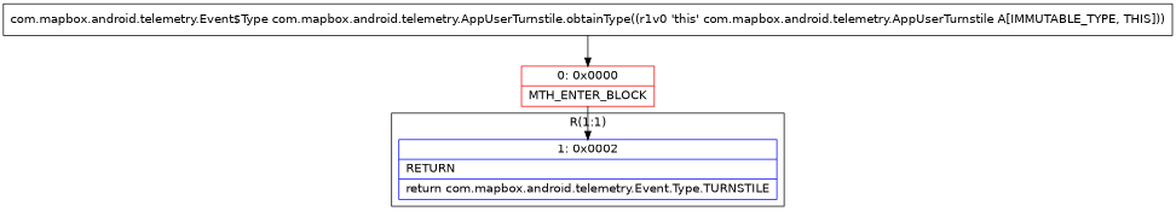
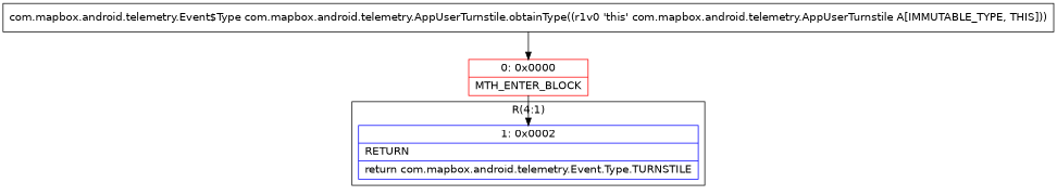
  digraph {
    fontname="DejaVu Sans"
    node [shape=record fontname="DejaVu Sans"]
    edge [fontname="DejaVu Sans"]
    n1 [color=blue label="{1\:\ 0x0002|RETURN\l|return com.mapbox.android.telemetry.Event.Type.TURNSTILE\l}"]
    n2 [color=red label="{0\:\ 0x0000|MTH_ENTER_BLOCK\l}"]
    n3 [label="{com.mapbox.android.telemetry.Event$Type com.mapbox.android.telemetry.AppUserTurnstile.obtainType((r1v0 'this' com.mapbox.android.telemetry.AppUserTurnstile A[IMMUTABLE_TYPE, THIS])) }"]
    subgraph cluster_1 {
-     label="R(1:1)"
+     label="R(4:1)"
      n1
    }
    n2 -> n1
    n3 -> n2
  }
